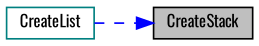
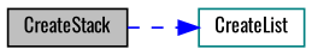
  digraph {
    rankdir=LR
    fontname=Oswald
    node [fontname=Oswald fontsize=10 shape=record style=filled]
    n1 [color=black fillcolor=grey75 fontcolor=black height=0.2 label=CreateStack width=0.4]
    n2 [color=teal fillcolor=white height=0.2 label=CreateList width=0.4]
-   n2 -> n1 [color=blue fontname=Oswald fontsize=10 labelfontname=Helvetica labelfontsize=10 style=dashed]
+   n1 -> n2 [color=blue fontname=Oswald fontsize=10 labelfontname=Helvetica labelfontsize=10 style=dashed]
  }
